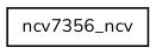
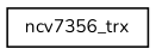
  digraph {
    rankdir=LR
    fontname=Nunito
-   n1 [color=black fillcolor=white fontname=Nunito fontsize=10 height=0.2 label=ncv7356_ncv shape=record style=filled width=0.4]
+   n1 [color=black fillcolor=white fontname=Nunito fontsize=10 height=0.2 label=ncv7356_trx shape=record style=filled width=0.4]
  }
